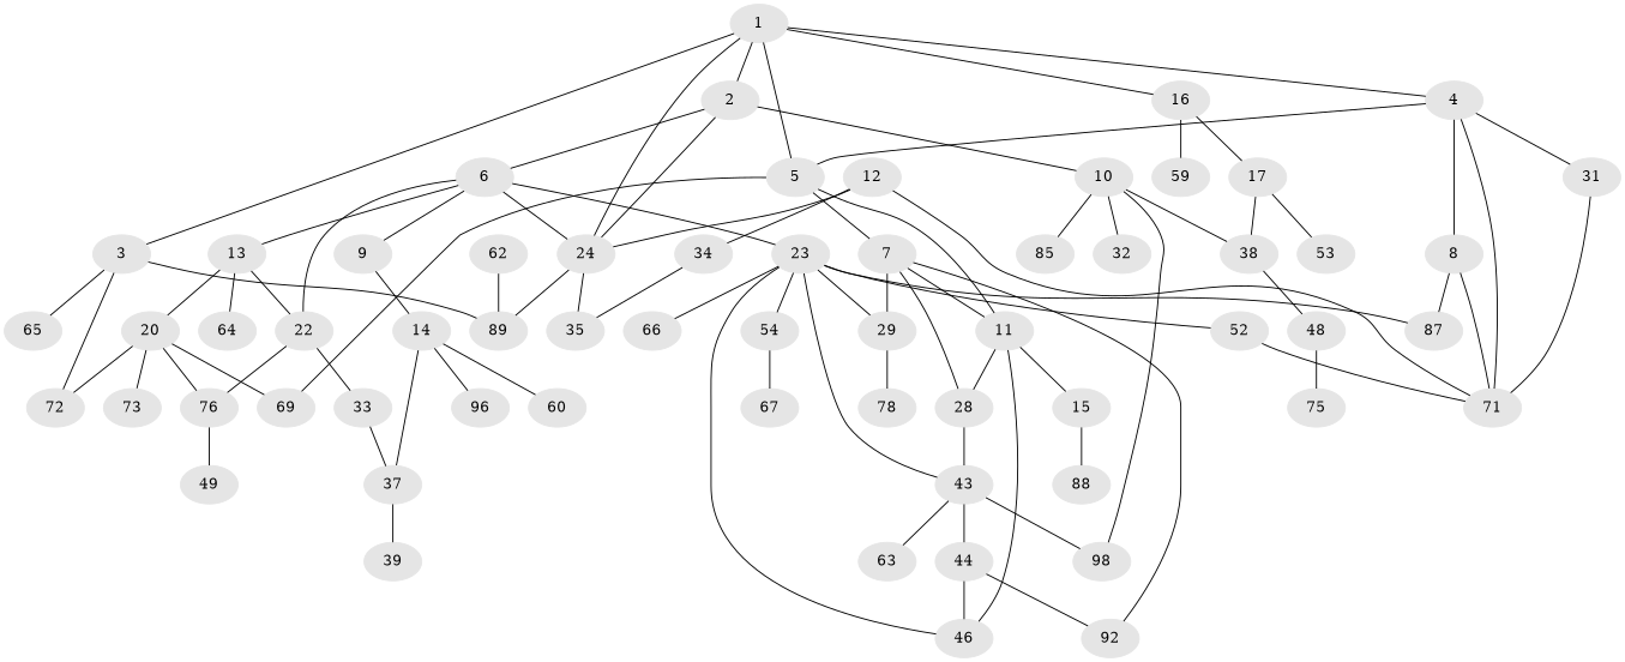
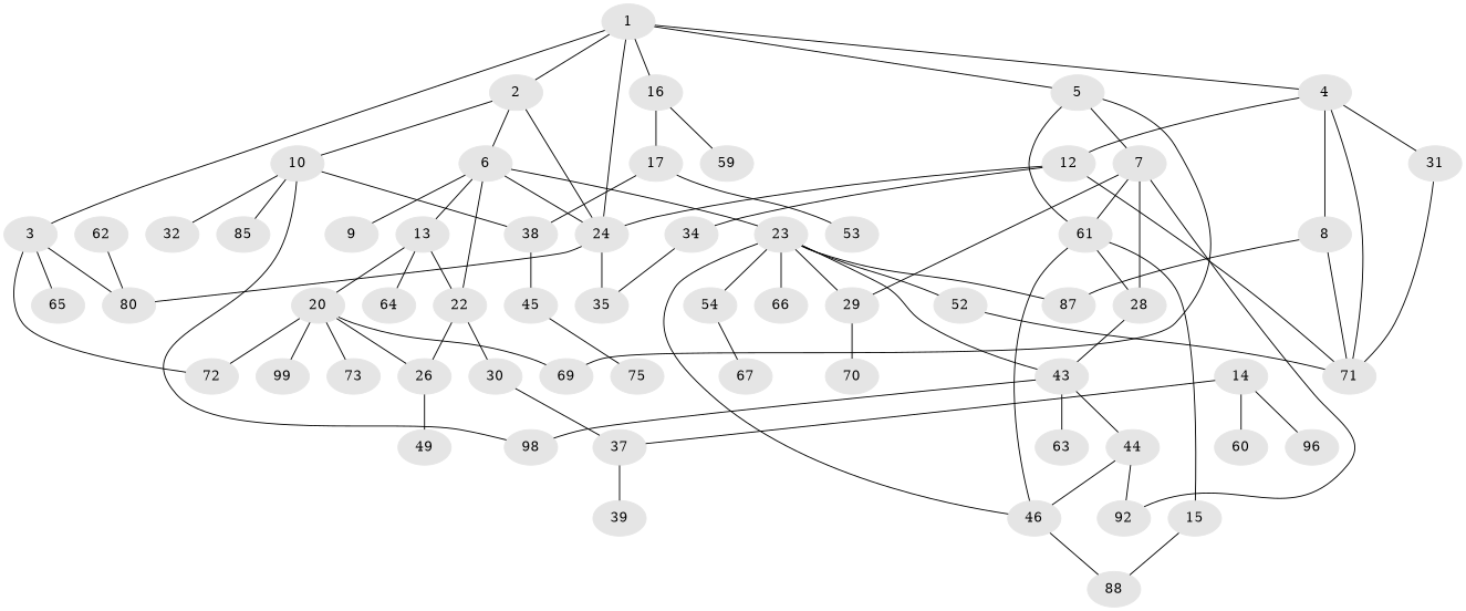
  graph {
    node [color=gray90 style=filled]
    1 [super="+19"]
    2 [super="+77"]
    3 [super="+30"]
    4 [super="+47"]
    5 [super="+54"]
    16
    24 [super="+56"]
    6
    10 [super="+18"]
    65
    72 [super="+78"]
-   89 [super="+100"]
+   89 [super="+100" label=80]
    8 [super="+68"]
    12 [super="+27"]
    31 [super="+83"]
    71
    7 [super="+40"]
-   11 [super="+84"]
+   11 [super="+84" label=61]
    69
    17 [super="+21"]
    59 [super="+90"]
    35
    9 [super="+58"]
    13 [super="+55"]
    22 [super="+93"]
    23 [super="+41"]
    32 [super="+50"]
    38 [super="+79"]
    85
    98
    87
    34 [super="+91"]
    28 [super="+36"]
    29 [super="+45"]
    92
    15
    46 [super="+61"]
    14 [super="+25"]
    20 [super="+57"]
    64 [super="+76"]
-   26 [label=76]
-   33 [super="+42"]
+   26
+   33 [super="+42" label=30]
    43 [super="+94"]
    n44 [label=54 super="+81"]
    52
    66
-   70 [label=78]
+   70
    37 [super="+74"]
    60
    96
-   48
+   48 [label=45]
    88 [super="+97"]
    73 [super="+82"]
+   99
    39
    53 [super="+80"]
    49
    62 [super="+86"]
    44 [super="+95"]
    63
    67
    75
    1 -- 2
    1 -- 3
    1 -- 4
    1 -- 5
    1 -- 16
    1 -- 24
    2 -- 24
    2 -- 6
    2 -- 10
    3 -- 65
    3 -- 72
    3 -- 89
    4 -- 8
-   4 -- 5
+   4 -- 12
    4 -- 31
    4 -- 71
    5 -- 7
    5 -- 11
    5 -- 69
    16 -- 17
    16 -- 59
    24 -- 89
    24 -- 35
    6 -- 24
    6 -- 9
    6 -- 13
    6 -- 22
    6 -- 23
    10 -- 32
    10 -- 38
    10 -- 85
    10 -- 98
    8 -- 71
    8 -- 87
    12 -- 24
    12 -- 71
    12 -- 34
    31 -- 71
    7 -- 11
    7 -- 28
    7 -- 29
    7 -- 92
    11 -- 28
    11 -- 15
    11 -- 46
    17 -- 38
    17 -- 53
-   9 -- 14
    13 -- 22
    13 -- 20
    13 -- 64
    22 -- 26
    22 -- 33
    23 -- 87
    23 -- 29
    23 -- 46
    23 -- 43
    23 -- n44
    23 -- 52
    23 -- 66
    38 -- 48
    34 -- 35
    28 -- 43
    29 -- 70
    15 -- 88
+   46 -- 88
    14 -- 37
    14 -- 60
    14 -- 96
    20 -- 72
    20 -- 69
    20 -- 26
    20 -- 73
+   20 -- 99
    26 -- 49
    33 -- 37
    43 -- 98
    43 -- 44
    43 -- 63
    n44 -- 67
    52 -- 71
    37 -- 39
    48 -- 75
    62 -- 89
    44 -- 92
    44 -- 46
  }
